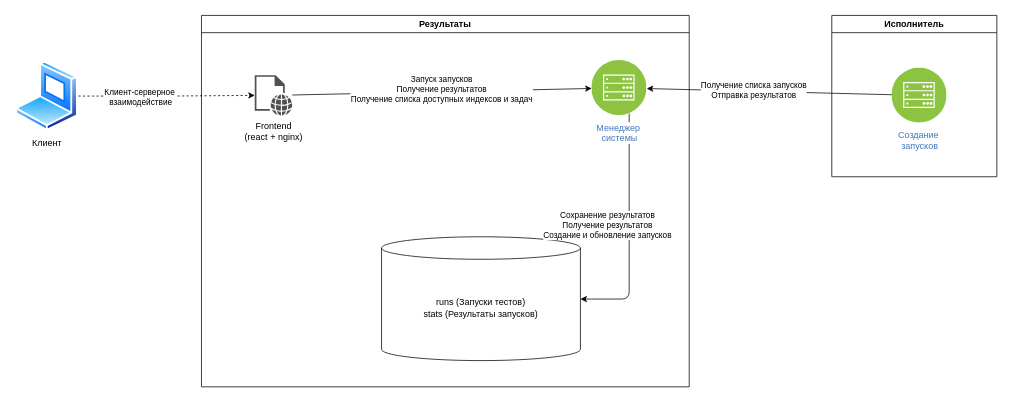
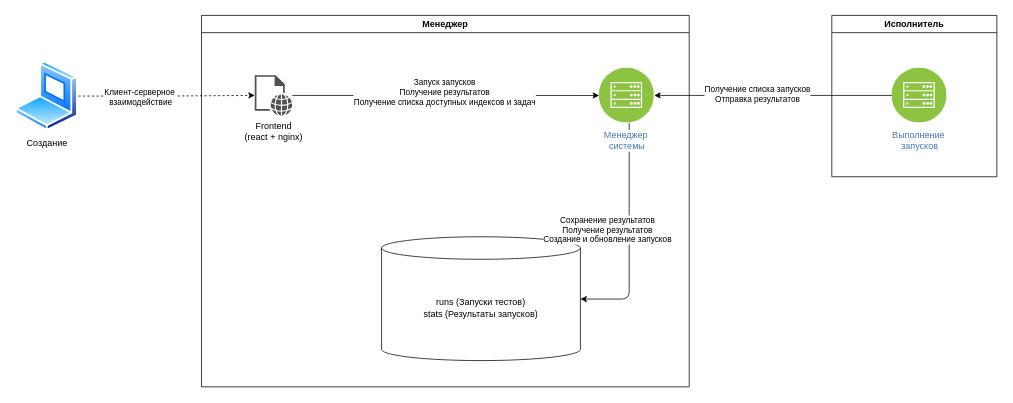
  <mxCell id="0" />
  <mxCell id="1" parent="0" />
- <mxCell id="2" value="Результаты" style="swimlane;whiteSpace=wrap;html=1;" vertex="1" parent="1"><mxGeometry x="268" y="20" width="650" height="495" as="geometry" /></mxCell>
+ <mxCell id="2" value="Менеджер" style="swimlane;whiteSpace=wrap;html=1;" vertex="1" parent="1"><mxGeometry x="268" y="20" width="650" height="495" as="geometry" /></mxCell>
  <mxCell id="3" value="runs (Запуски тестов)&lt;div&gt;stats (Результаты запусков)&lt;/div&gt;" style="shape=cylinder3;whiteSpace=wrap;html=1;boundedLbl=1;backgroundOutline=1;size=15;" vertex="1" parent="2"><mxGeometry x="240.0" y="295" width="265" height="165" as="geometry" /></mxCell>
  <mxCell id="4" style="edgeStyle=orthogonalEdgeStyle;html=1;" edge="1" parent="2" source="8" target="3"><mxGeometry relative="1" as="geometry"><mxPoint x="570" y="156.47" as="sourcePoint" /><Array as="points"><mxPoint x="570" y="378" /></Array></mxGeometry></mxCell>
  <mxCell id="5" value="Сохранение результатов&lt;div&gt;Получение результатов&lt;/div&gt;&lt;div&gt;Создание и обновление запусков&lt;/div&gt;" style="edgeLabel;html=1;align=center;verticalAlign=middle;resizable=0;points=[];" vertex="1" connectable="0" parent="4"><mxGeometry x="0.158" y="-1" relative="1" as="geometry"><mxPoint x="-29" y="-32" as="offset" /></mxGeometry></mxCell>
  <mxCell id="6" style="edgeStyle=none;html=1;" edge="1" parent="2" source="9" target="8"><mxGeometry relative="1" as="geometry"><mxPoint x="152" y="106.626" as="sourcePoint" /><mxPoint x="530" y="110.425" as="targetPoint" /></mxGeometry></mxCell>
  <mxCell id="7" value="Запуск запусков&lt;div&gt;Получение результатов&lt;/div&gt;&lt;div&gt;Получение списка доступных индексов и задач&lt;/div&gt;&lt;div&gt;&lt;br&gt;&lt;/div&gt;" style="edgeLabel;html=1;align=center;verticalAlign=middle;resizable=0;points=[];" vertex="1" connectable="0" parent="6"><mxGeometry x="-0.247" y="-1" relative="1" as="geometry"><mxPoint x="49" y="1" as="offset" /></mxGeometry></mxCell>
- <mxCell id="8" value="Менеджер&amp;nbsp;&lt;div&gt;системы&lt;/div&gt;" style="image;aspect=fixed;perimeter=ellipsePerimeter;html=1;align=center;shadow=0;dashed=0;fontColor=#4277BB;labelBackgroundColor=default;fontSize=12;spacingTop=3;image=img/lib/ibm/infrastructure/mobile_backend.svg;" vertex="1" parent="2"><mxGeometry x="520" y="59.96" width="73.36" height="73.36" as="geometry" /></mxCell>
+ <mxCell id="8" value="Менеджер&amp;nbsp;&lt;div&gt;системы&lt;/div&gt;" style="image;aspect=fixed;perimeter=ellipsePerimeter;html=1;align=center;shadow=0;dashed=0;fontColor=#4277BB;labelBackgroundColor=default;fontSize=12;spacingTop=3;image=img/lib/ibm/infrastructure/mobile_backend.svg;" vertex="1" parent="2"><mxGeometry x="530" y="69.96" width="73.36" height="73.36" as="geometry" /></mxCell>
  <mxCell id="9" value="Frontend&lt;div&gt;(react + nginx)&lt;/div&gt;" style="sketch=0;pointerEvents=1;shadow=0;dashed=0;html=1;strokeColor=none;fillColor=#505050;labelPosition=center;verticalLabelPosition=bottom;verticalAlign=top;outlineConnect=0;align=center;shape=mxgraph.office.concepts.web_page;" vertex="1" parent="2"><mxGeometry x="71" y="79.64" width="50" height="54" as="geometry" /></mxCell>
  <mxCell id="10" value="Исполнитель" style="swimlane;whiteSpace=wrap;html=1;" vertex="1" parent="1"><mxGeometry x="1108" y="20" width="220" height="215" as="geometry" /></mxCell>
- <mxCell id="11" value="Создание&amp;nbsp;&lt;div&gt;запусков&lt;/div&gt;" style="image;aspect=fixed;perimeter=ellipsePerimeter;html=1;align=center;shadow=0;dashed=0;fontColor=#4277BB;labelBackgroundColor=default;fontSize=12;spacingTop=3;image=img/lib/ibm/infrastructure/mobile_backend.svg;" vertex="1" parent="10"><mxGeometry x="80" y="69.96" width="73.36" height="73.36" as="geometry" /></mxCell>
+ <mxCell id="11" value="Выполнение&amp;nbsp;&lt;div&gt;запусков&lt;/div&gt;" style="image;aspect=fixed;perimeter=ellipsePerimeter;html=1;align=center;shadow=0;dashed=0;fontColor=#4277BB;labelBackgroundColor=default;fontSize=12;spacingTop=3;image=img/lib/ibm/infrastructure/mobile_backend.svg;" vertex="1" parent="10"><mxGeometry x="80" y="69.96" width="73.36" height="73.36" as="geometry" /></mxCell>
  <mxCell id="12" style="edgeStyle=none;html=1;" edge="1" parent="1" source="11" target="8"><mxGeometry relative="1" as="geometry"><mxPoint x="1198" y="130.365" as="sourcePoint" /><mxPoint x="869.19" y="130.735" as="targetPoint" /></mxGeometry></mxCell>
  <mxCell id="13" value="Получение списка запусков&lt;div&gt;Отправка результатов&lt;/div&gt;" style="edgeLabel;html=1;align=center;verticalAlign=middle;resizable=0;points=[];" vertex="1" connectable="0" parent="12"><mxGeometry x="0.133" y="-2" relative="1" as="geometry"><mxPoint as="offset" /></mxGeometry></mxCell>
  <mxCell id="14" style="edgeStyle=orthogonalEdgeStyle;html=1;dashed=1;" edge="1" parent="1" source="16" target="9"><mxGeometry relative="1" as="geometry"><mxPoint x="308" y="126.643" as="targetPoint" /></mxGeometry></mxCell>
  <mxCell id="15" value="Клиент-серверное&amp;nbsp;&lt;div&gt;взаимодействие&lt;/div&gt;" style="edgeLabel;html=1;align=center;verticalAlign=middle;resizable=0;points=[];" vertex="1" connectable="0" parent="14"><mxGeometry x="-0.301" y="-1" relative="1" as="geometry"><mxPoint as="offset" /></mxGeometry></mxCell>
- <mxCell id="16" value="Клиент" style="image;aspect=fixed;perimeter=ellipsePerimeter;html=1;align=center;shadow=0;dashed=0;spacingTop=3;image=img/lib/active_directory/laptop_client.svg;" vertex="1" parent="1"><mxGeometry x="20" y="80.82" width="84.02" height="93.36" as="geometry" /></mxCell>
+ <mxCell id="16" value="Создание" style="image;aspect=fixed;perimeter=ellipsePerimeter;html=1;align=center;shadow=0;dashed=0;spacingTop=3;image=img/lib/active_directory/laptop_client.svg;" vertex="1" parent="1"><mxGeometry x="20" y="80.82" width="84.02" height="93.36" as="geometry" /></mxCell>
